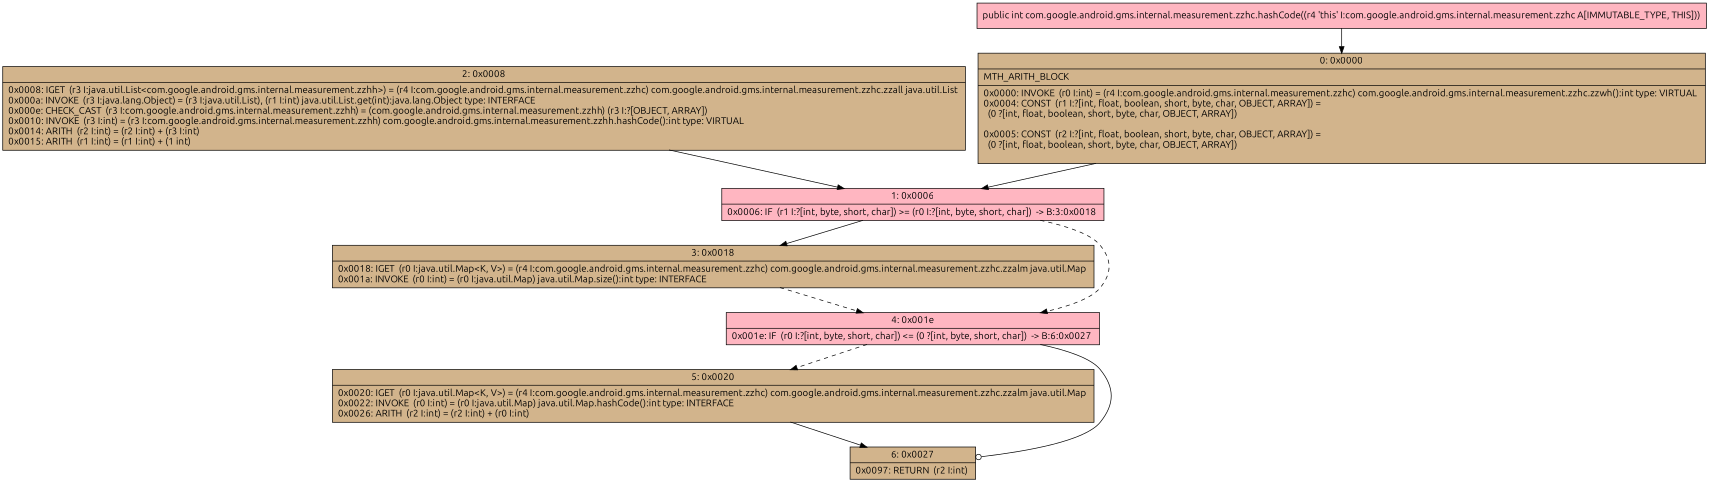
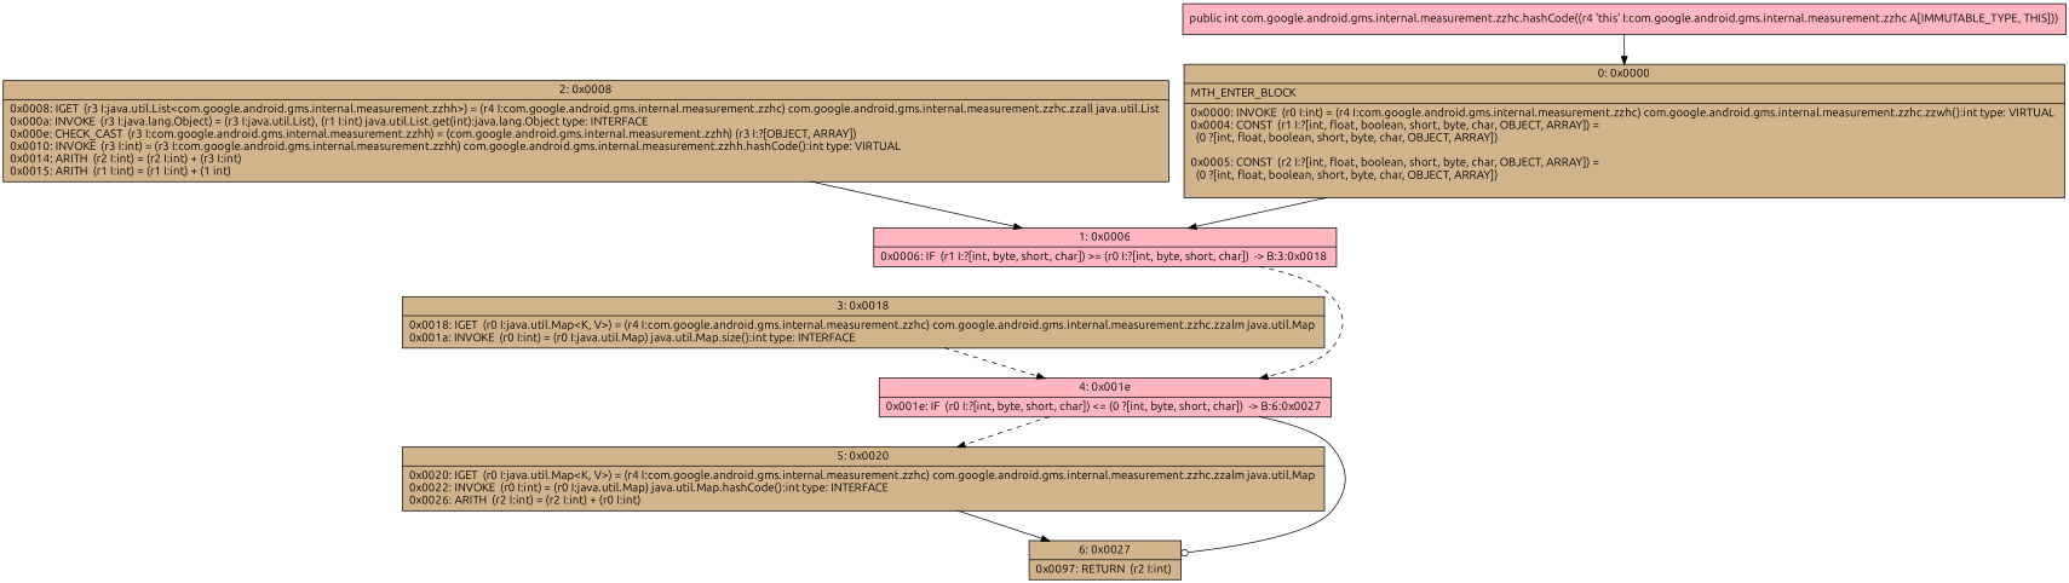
  digraph {
    fontname=Ubuntu
    node [fillcolor=tan fontname=Ubuntu shape=record style=filled]
    edge [arrowhead=normal fontname=Ubuntu]
-   n1 [label="{0\:\ 0x0000|MTH_ARITH_BLOCK\l|0x0000: INVOKE  (r0 I:int) = (r4 I:com.google.android.gms.internal.measurement.zzhc) com.google.android.gms.internal.measurement.zzhc.zzwh():int type: VIRTUAL \l0x0004: CONST  (r1 I:?[int, float, boolean, short, byte, char, OBJECT, ARRAY]) = \l  (0 ?[int, float, boolean, short, byte, char, OBJECT, ARRAY])\l \l0x0005: CONST  (r2 I:?[int, float, boolean, short, byte, char, OBJECT, ARRAY]) = \l  (0 ?[int, float, boolean, short, byte, char, OBJECT, ARRAY])\l \l}"]
+   n1 [label="{0\:\ 0x0000|MTH_ENTER_BLOCK\l|0x0000: INVOKE  (r0 I:int) = (r4 I:com.google.android.gms.internal.measurement.zzhc) com.google.android.gms.internal.measurement.zzhc.zzwh():int type: VIRTUAL \l0x0004: CONST  (r1 I:?[int, float, boolean, short, byte, char, OBJECT, ARRAY]) = \l  (0 ?[int, float, boolean, short, byte, char, OBJECT, ARRAY])\l \l0x0005: CONST  (r2 I:?[int, float, boolean, short, byte, char, OBJECT, ARRAY]) = \l  (0 ?[int, float, boolean, short, byte, char, OBJECT, ARRAY])\l \l}"]
    n2 [fillcolor=lightpink label="{1\:\ 0x0006|0x0006: IF  (r1 I:?[int, byte, short, char]) \>= (r0 I:?[int, byte, short, char])  \-\> B:3:0x0018 \l}"]
    n3 [label="{3\:\ 0x0018|0x0018: IGET  (r0 I:java.util.Map\<K, V\>) = (r4 I:com.google.android.gms.internal.measurement.zzhc) com.google.android.gms.internal.measurement.zzhc.zzalm java.util.Map \l0x001a: INVOKE  (r0 I:int) = (r0 I:java.util.Map) java.util.Map.size():int type: INTERFACE \l}"]
    n4 [fillcolor=lightpink label="{4\:\ 0x001e|0x001e: IF  (r0 I:?[int, byte, short, char]) \<= (0 ?[int, byte, short, char])  \-\> B:6:0x0027 \l}"]
    n5 [label="{2\:\ 0x0008|0x0008: IGET  (r3 I:java.util.List\<com.google.android.gms.internal.measurement.zzhh\>) = (r4 I:com.google.android.gms.internal.measurement.zzhc) com.google.android.gms.internal.measurement.zzhc.zzall java.util.List \l0x000a: INVOKE  (r3 I:java.lang.Object) = (r3 I:java.util.List), (r1 I:int) java.util.List.get(int):java.lang.Object type: INTERFACE \l0x000e: CHECK_CAST  (r3 I:com.google.android.gms.internal.measurement.zzhh) = (com.google.android.gms.internal.measurement.zzhh) (r3 I:?[OBJECT, ARRAY]) \l0x0010: INVOKE  (r3 I:int) = (r3 I:com.google.android.gms.internal.measurement.zzhh) com.google.android.gms.internal.measurement.zzhh.hashCode():int type: VIRTUAL \l0x0014: ARITH  (r2 I:int) = (r2 I:int) + (r3 I:int) \l0x0015: ARITH  (r1 I:int) = (r1 I:int) + (1 int) \l}"]
    n6 [label="{5\:\ 0x0020|0x0020: IGET  (r0 I:java.util.Map\<K, V\>) = (r4 I:com.google.android.gms.internal.measurement.zzhc) com.google.android.gms.internal.measurement.zzhc.zzalm java.util.Map \l0x0022: INVOKE  (r0 I:int) = (r0 I:java.util.Map) java.util.Map.hashCode():int type: INTERFACE \l0x0026: ARITH  (r2 I:int) = (r2 I:int) + (r0 I:int) \l}"]
    n7 [label="{6\:\ 0x0027|0x0097: RETURN  (r2 I:int) \l}"]
    n8 [fillcolor=lightpink label="{public int com.google.android.gms.internal.measurement.zzhc.hashCode((r4 'this' I:com.google.android.gms.internal.measurement.zzhc A[IMMUTABLE_TYPE, THIS])) }"]
    n1 -> n2
-   n2 -> n3
    n2 -> n4 [style=dashed]
    n3 -> n4 [style=dashed]
    n4 -> n6 [style=dashed]
    n4 -> n7 [arrowhead=odot]
    n5 -> n2
    n6 -> n7
    n8 -> n1
  }
